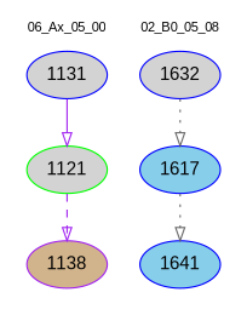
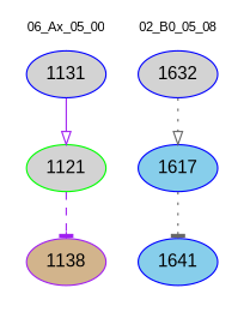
  digraph {
    fontname="Liberation Sans"
    node [color=blue fillcolor=lightgrey fontname="Liberation Sans" style=filled]
    edge [arrowhead=onormal color=purple fontname="Liberation Sans" style=dotted]
    n1 [label=1131]
    n2 [color=green label=1121]
    n3 [color=purple fillcolor=tan label=1138]
    n4 [label=1632]
    n5 [fillcolor=skyblue label=1617]
    n6 [fillcolor=skyblue label=1641]
    subgraph cluster_1 {
      color=white
      fontsize=10
      label="06_Ax_05_00"
      n1
      n2
      n3
    }
    subgraph cluster_2 {
      color=white
      fontsize=10
      label="02_B0_05_08"
      n4
      n5
      n6
    }
    n1 -> n2 [style=solid]
-   n2 -> n3 [style=dashed]
+   n2 -> n3 [arrowhead=tee style=dashed]
    n4 -> n5 [color=gray40]
-   n5 -> n6 [color=gray40]
+   n5 -> n6 [arrowhead=tee color=gray40]
  }
